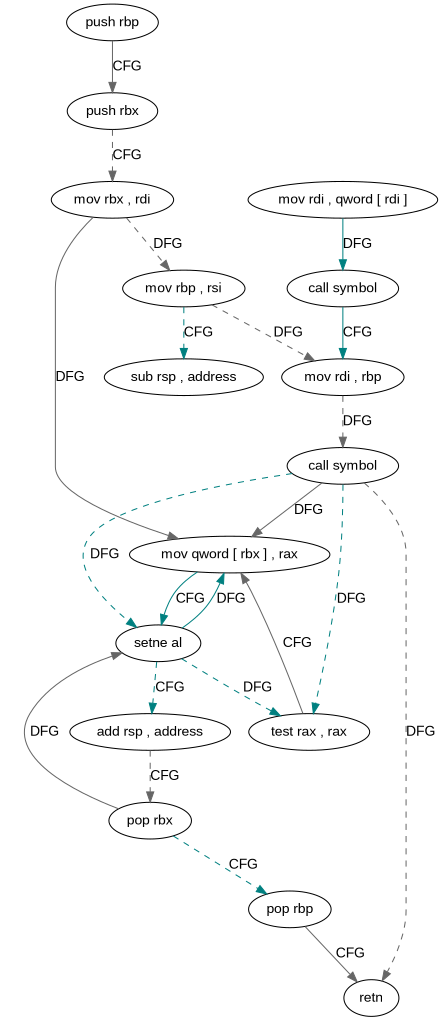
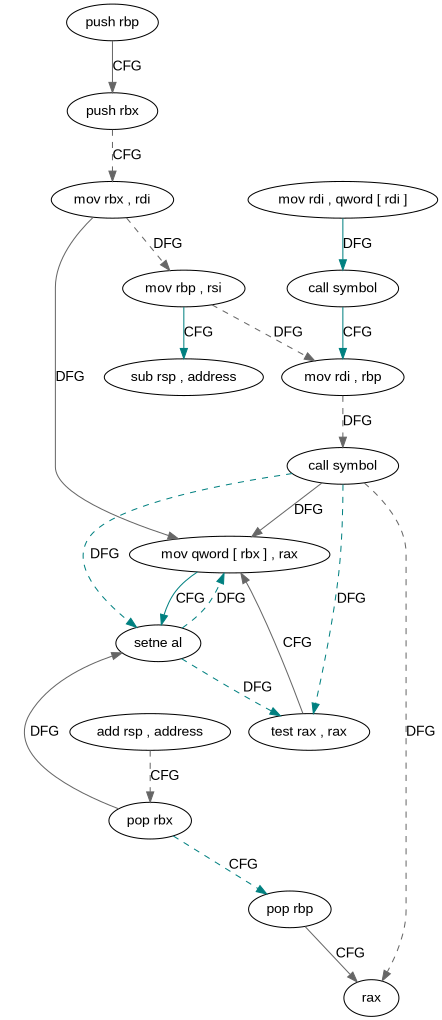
  digraph {
    fontname="Liberation Sans"
    node [fontname="Liberation Sans"]
    edge [color=gray40 fontname="Liberation Sans" style=solid]
    n1 [label="push rbp"]
    n2 [label="push rbx"]
    n3 [label="mov rbx , rdi"]
    n4 [label="mov rbp , rsi"]
    n5 [label="mov qword [ rbx ] , rax"]
    n6 [label="sub rsp , address"]
    n7 [label="mov rdi , rbp"]
    n8 [label="setne al"]
    n9 [label="call symbol"]
    n10 [label="mov rdi , qword [ rdi ]"]
    n11 [label="call symbol"]
    n12 [label="test rax , rax"]
-   n13 [label=retn]
+   n13 [label=rax]
    n14 [label="add rsp , address"]
    n15 [label="pop rbx"]
    n16 [label="pop rbp"]
    n1 -> n2 [label=CFG]
    n2 -> n3 [label=CFG style=dashed]
    n3 -> n4 [label=DFG style=dashed]
    n3 -> n5 [label=DFG]
-   n4 -> n6 [color=teal label=CFG style=dashed]
+   n4 -> n6 [color=teal label=CFG]
    n4 -> n7 [label=DFG style=dashed]
    n5 -> n8 [color=teal label=CFG]
    n7 -> n9 [label=DFG style=dashed]
-   n8 -> n5 [color=teal label=DFG]
+   n8 -> n5 [color=teal label=DFG style=dashed]
    n8 -> n12 [color=teal label=DFG style=dashed]
-   n8 -> n14 [color=teal label=CFG style=dashed]
    n9 -> n5 [label=DFG]
    n9 -> n8 [color=teal label=DFG style=dashed]
    n9 -> n12 [color=teal label=DFG style=dashed]
    n9 -> n13 [label=DFG style=dashed]
    n10 -> n11 [color=teal label=DFG]
    n11 -> n7 [color=teal label=CFG]
    n12 -> n5 [label=CFG]
    n14 -> n15 [label=CFG style=dashed]
    n15 -> n8 [label=DFG]
    n15 -> n16 [color=teal label=CFG style=dashed]
    n16 -> n13 [label=CFG]
  }
